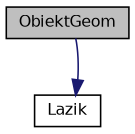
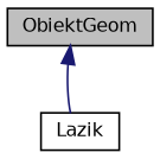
  digraph {
    node [color=black fontname=Helvetica fontsize=10 shape=record style=filled]
    n1 [fillcolor=grey75 fontcolor=black height=0.2 label=ObiektGeom width=0.4]
    n2 [fillcolor=white height=0.2 label=Lazik width=0.4]
-   n2 -> n1 [color=midnightblue dir=back fontname=Helvetica fontsize=10 labelfontname=Helvetica labelfontsize=10 style=solid]
+   n1 -> n2 [color=midnightblue dir=back fontname=Helvetica fontsize=10 labelfontname=Helvetica labelfontsize=10 style=solid]
  }
